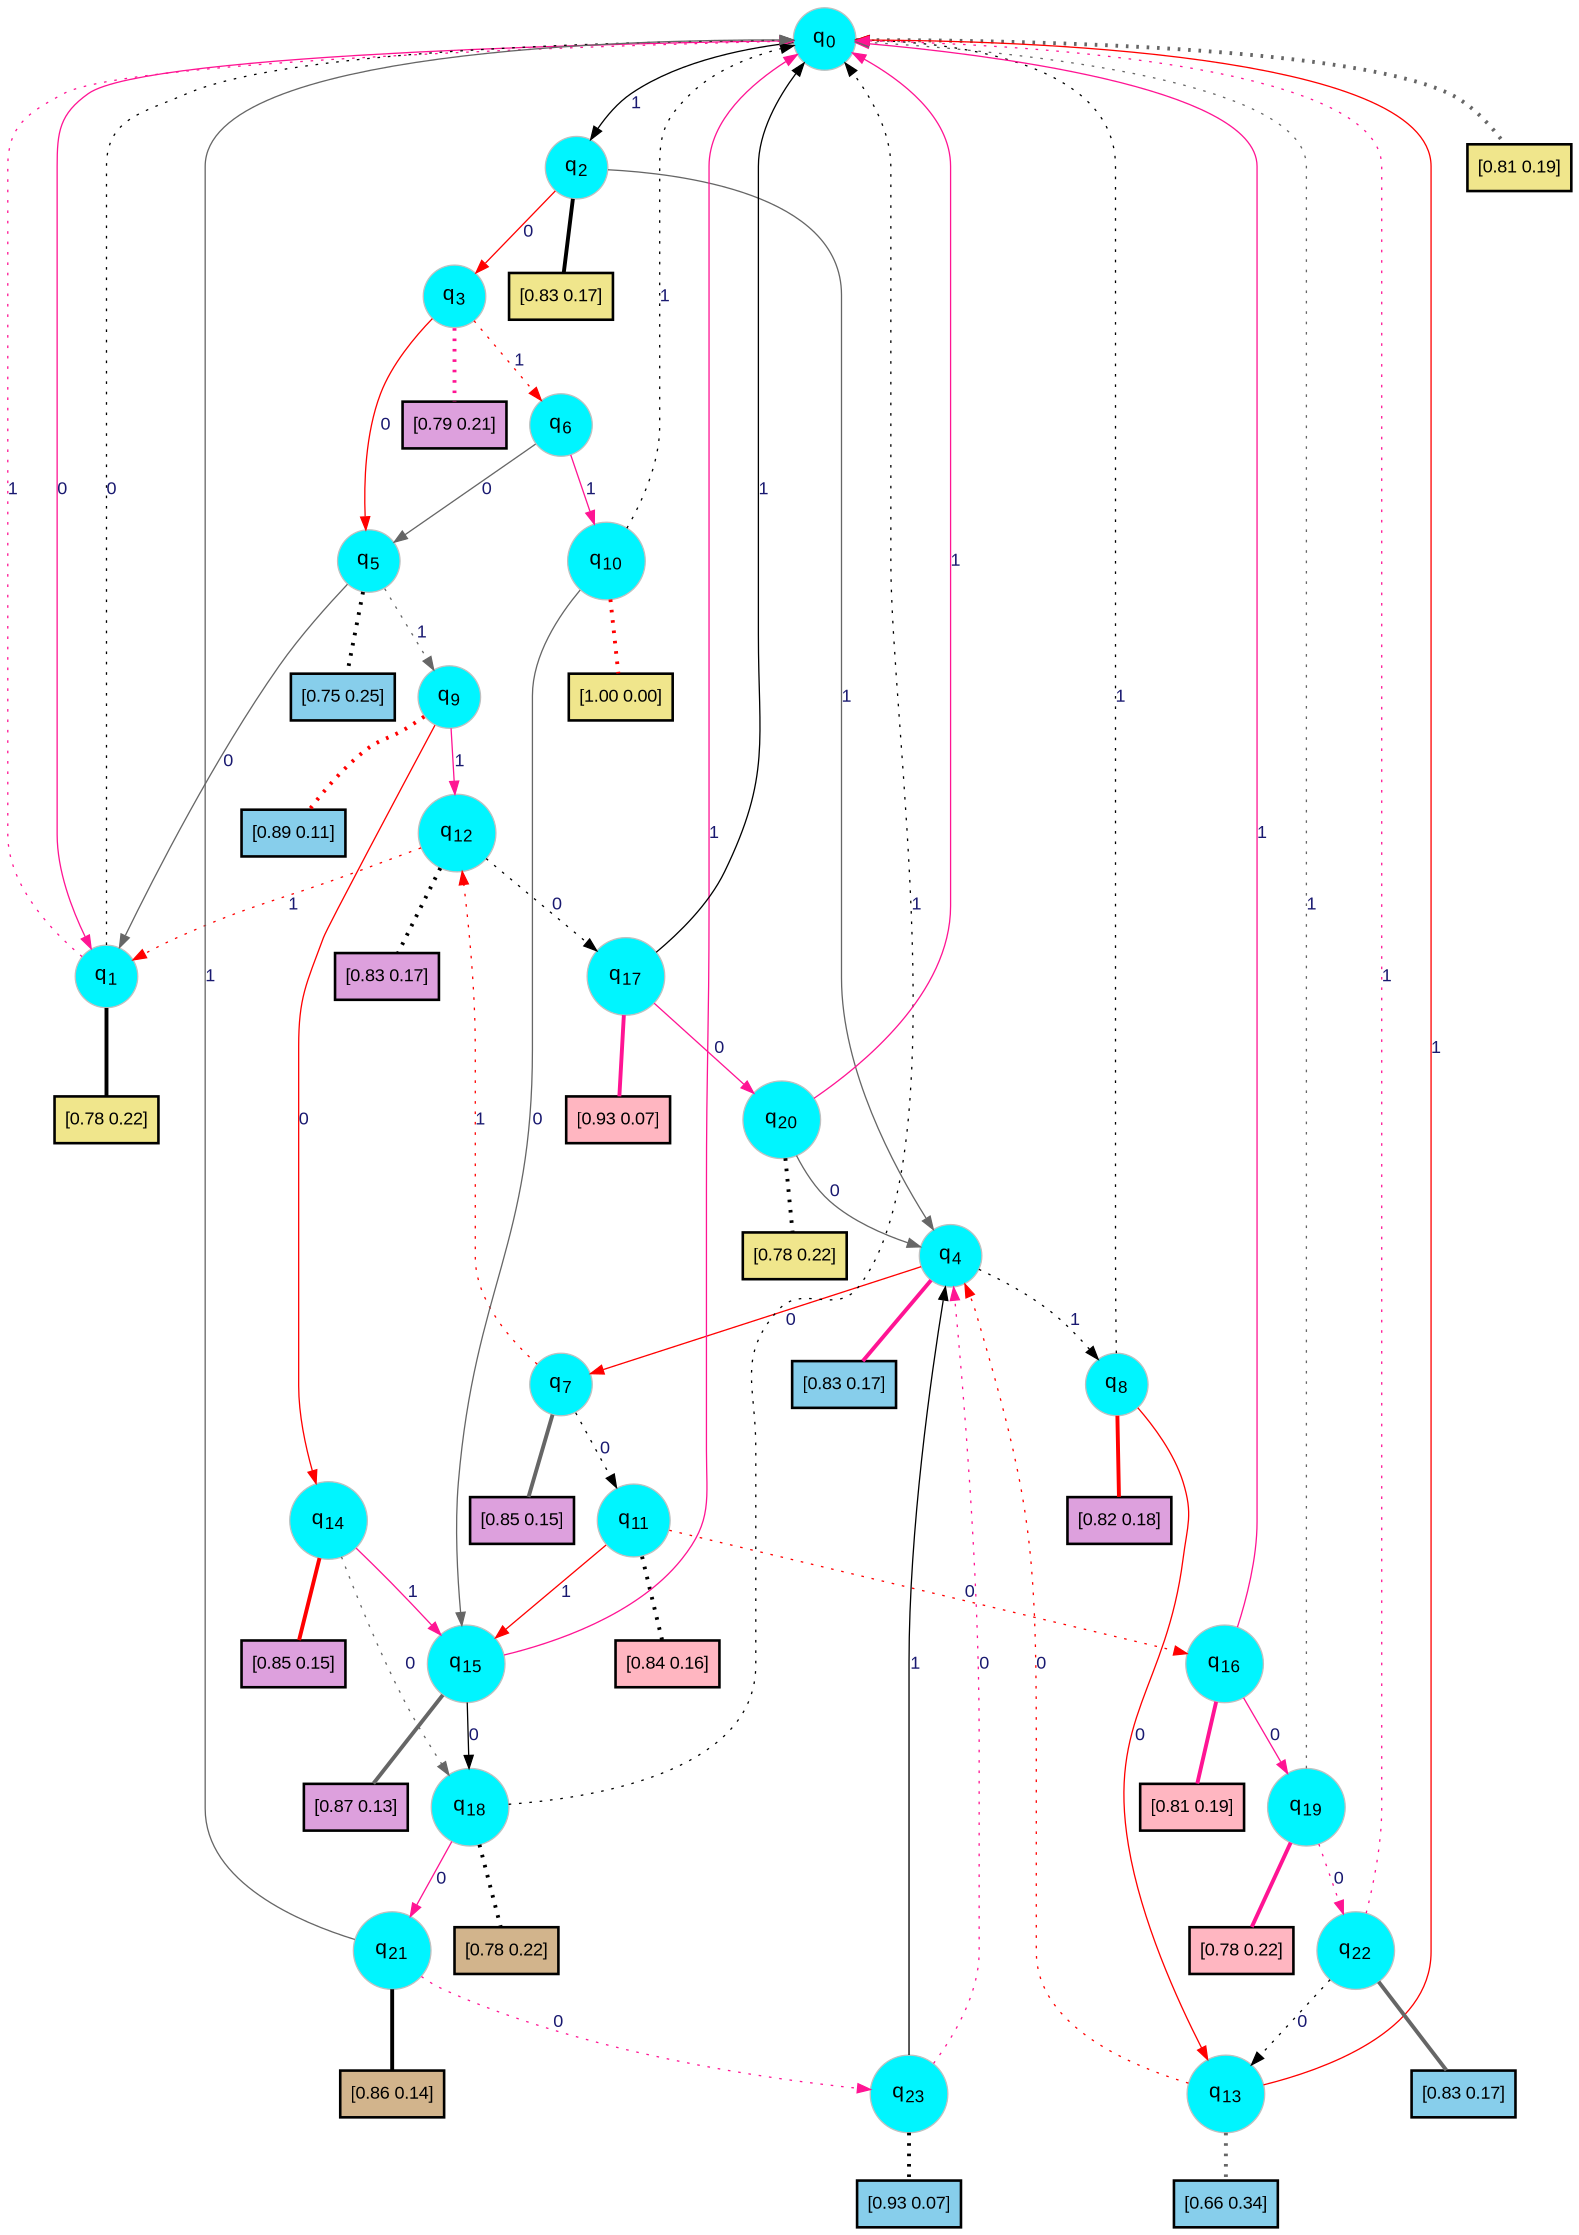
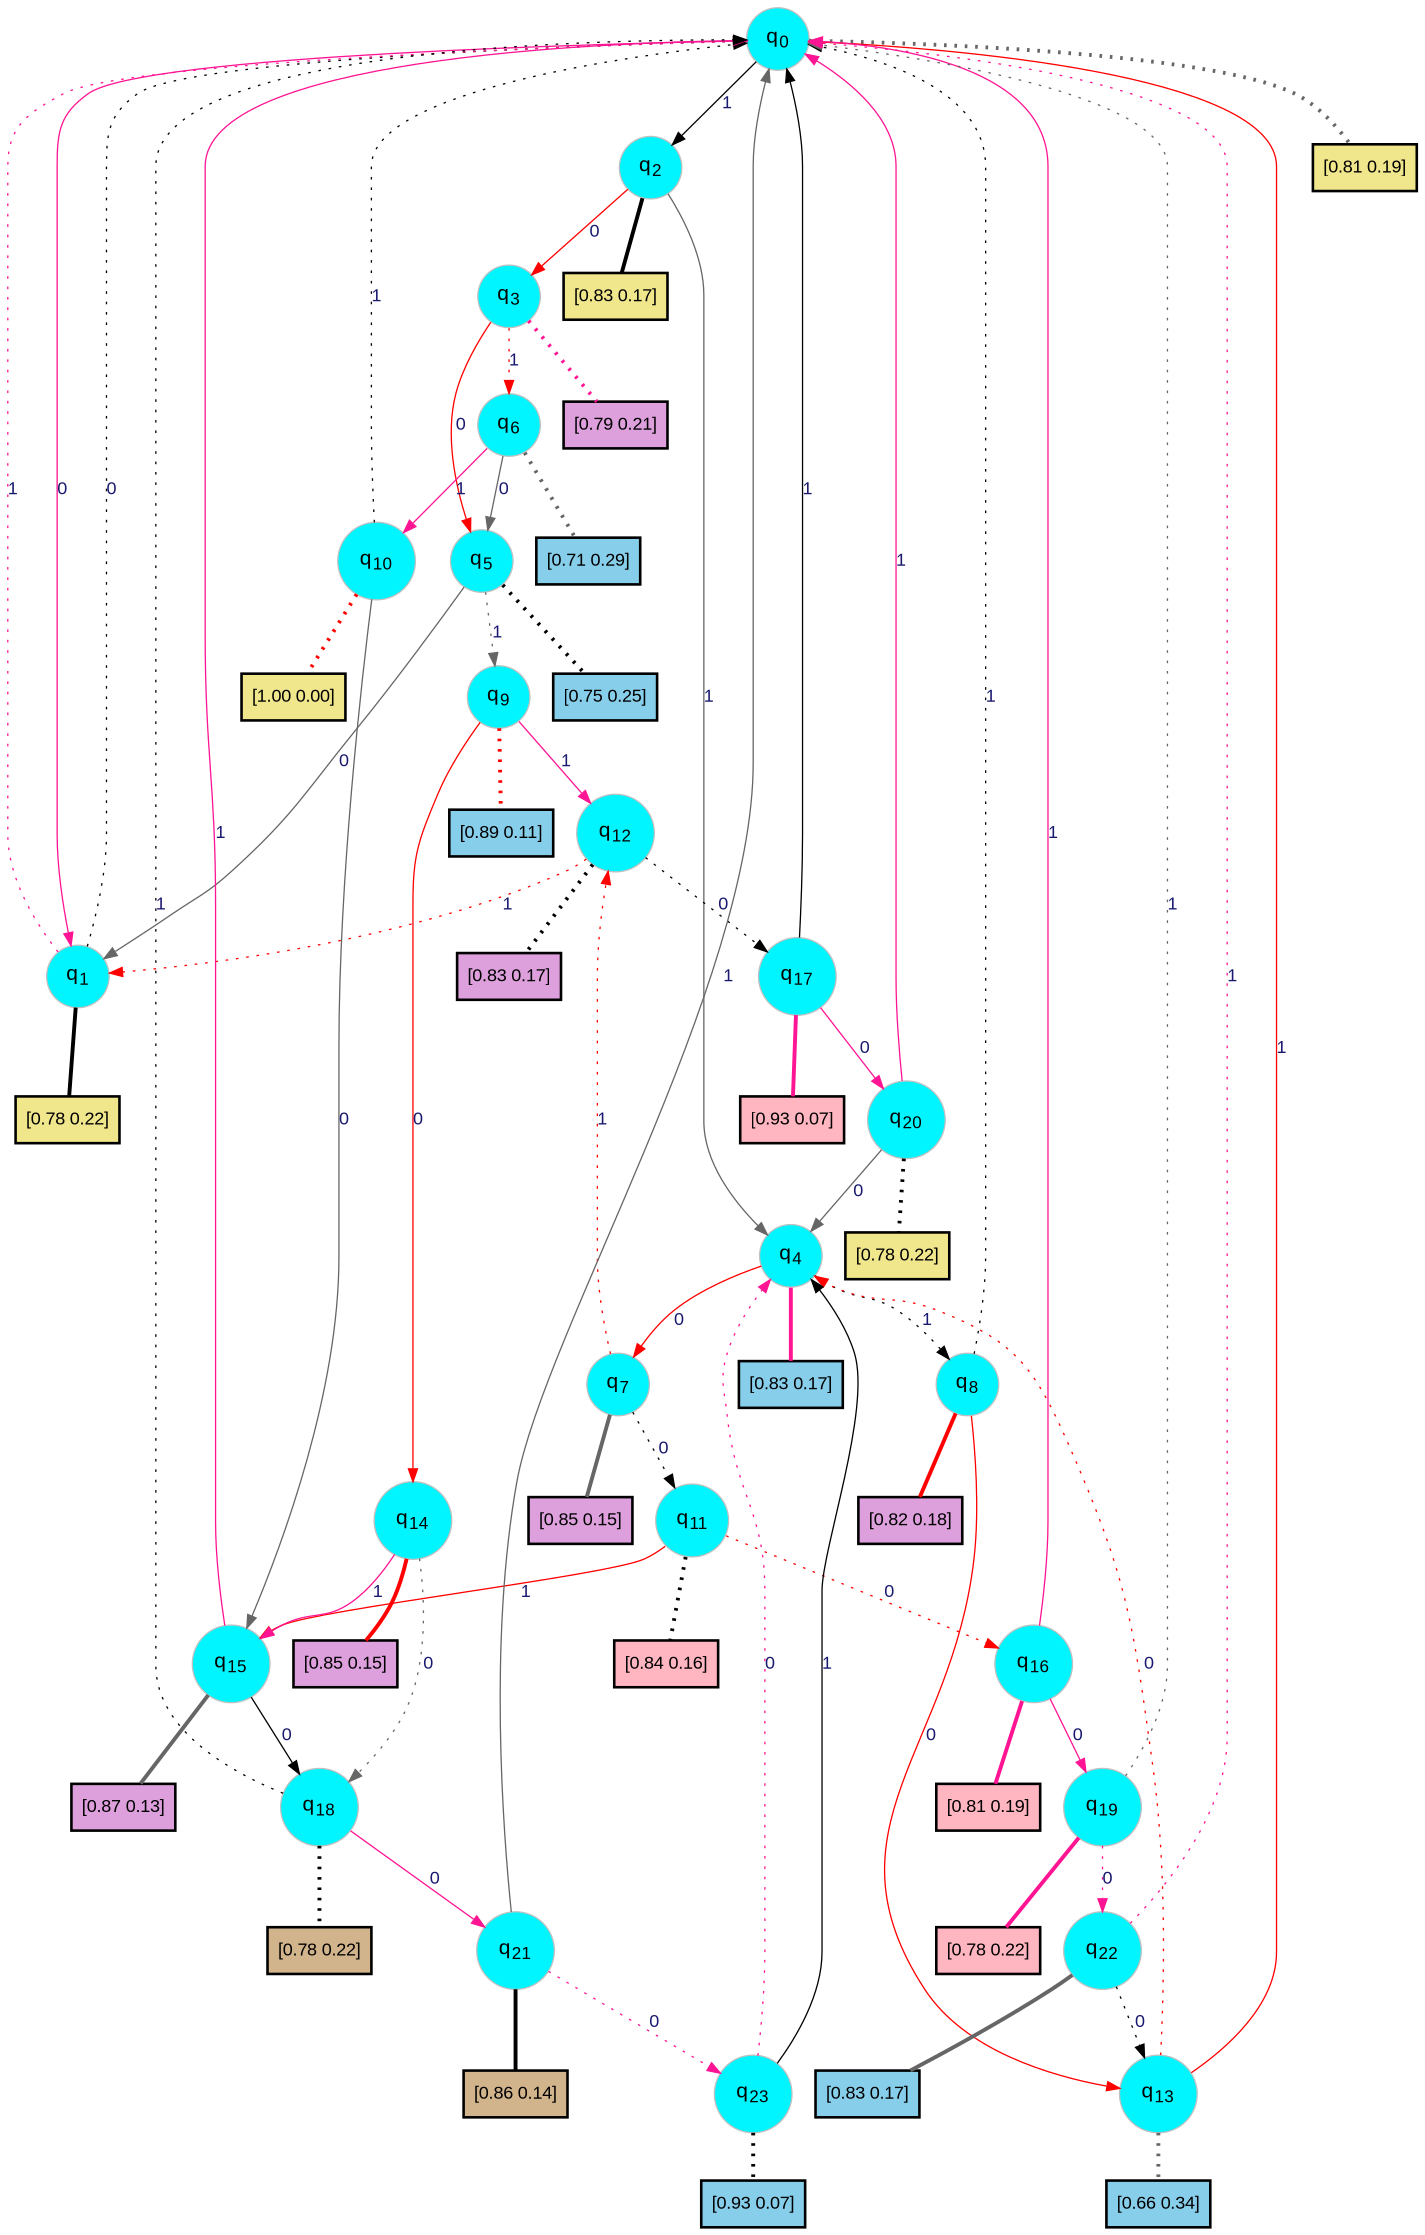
  digraph {
    fontname="Liberation Sans"
    rankdir=TD
    node [color=gray fillcolor=turquoise1 fontcolor=black fontname="Liberation Sans" fontsize=16 fontweight=bold shape=circle style=filled]
    edge [arrowsize=1 color=black fontcolor=midnightblue fontname="Liberation Sans" fontweight=bold penwidth=1 style=solid weight=20]
    n1 [label=<q<SUB>0</SUB>>]
    n2 [label=<q<SUB>1</SUB>>]
    n3 [label=<q<SUB>2</SUB>>]
    n4 [color=black fillcolor=khaki fontsize=14 label="[0.81 0.19]" penwidth=2 shape=box]
    n5 [color=black fillcolor=khaki fontsize=14 label="[0.78 0.22]" penwidth=2 shape=box]
    n6 [label=<q<SUB>3</SUB>>]
    n7 [label=<q<SUB>4</SUB>>]
    n8 [color=black fillcolor=khaki fontsize=14 label="[0.83 0.17]" penwidth=2 shape=box]
    n9 [label=<q<SUB>5</SUB>>]
    n10 [label=<q<SUB>6</SUB>>]
    n11 [color=black fillcolor=plum fontsize=14 label="[0.79 0.21]" penwidth=2 shape=box]
    n12 [label=<q<SUB>7</SUB>>]
    n13 [label=<q<SUB>8</SUB>>]
    n14 [color=black fillcolor=skyblue fontsize=14 label="[0.83 0.17]" penwidth=2 shape=box]
    n15 [label=<q<SUB>9</SUB>>]
    n16 [color=black fillcolor=skyblue fontsize=14 label="[0.75 0.25]" penwidth=2 shape=box]
    n17 [label=<q<SUB>10</SUB>>]
+   n18 [color=black fillcolor=skyblue fontsize=14 label="[0.71 0.29]" penwidth=2 shape=box]
    n19 [label=<q<SUB>11</SUB>>]
    n20 [label=<q<SUB>12</SUB>>]
    n21 [color=black fillcolor=plum fontsize=14 label="[0.85 0.15]" penwidth=2 shape=box]
    n22 [label=<q<SUB>13</SUB>>]
    n23 [color=black fillcolor=plum fontsize=14 label="[0.82 0.18]" penwidth=2 shape=box]
    n24 [label=<q<SUB>14</SUB>>]
    n25 [color=black fillcolor=skyblue fontsize=14 label="[0.89 0.11]" penwidth=2 shape=box]
    n26 [label=<q<SUB>15</SUB>>]
    n27 [color=black fillcolor=khaki fontsize=14 label="[1.00 0.00]" penwidth=2 shape=box]
    n28 [label=<q<SUB>16</SUB>>]
    n29 [color=black fillcolor=lightpink fontsize=14 label="[0.84 0.16]" penwidth=2 shape=box]
    n30 [label=<q<SUB>17</SUB>>]
    n31 [color=black fillcolor=plum fontsize=14 label="[0.83 0.17]" penwidth=2 shape=box]
    n32 [color=black fillcolor=skyblue fontsize=14 label="[0.66 0.34]" penwidth=2 shape=box]
    n33 [label=<q<SUB>18</SUB>>]
    n34 [color=black fillcolor=plum fontsize=14 label="[0.85 0.15]" penwidth=2 shape=box]
    n35 [color=black fillcolor=plum fontsize=14 label="[0.87 0.13]" penwidth=2 shape=box]
    n36 [label=<q<SUB>19</SUB>>]
    n37 [color=black fillcolor=lightpink fontsize=14 label="[0.81 0.19]" penwidth=2 shape=box]
    n38 [label=<q<SUB>20</SUB>>]
    n39 [color=black fillcolor=lightpink fontsize=14 label="[0.93 0.07]" penwidth=2 shape=box]
    n40 [label=<q<SUB>21</SUB>>]
    n41 [color=black fillcolor=tan fontsize=14 label="[0.78 0.22]" penwidth=2 shape=box]
    n42 [label=<q<SUB>22</SUB>>]
    n43 [color=black fillcolor=lightpink fontsize=14 label="[0.78 0.22]" penwidth=2 shape=box]
    n44 [color=black fillcolor=khaki fontsize=14 label="[0.78 0.22]" penwidth=2 shape=box]
    n45 [label=<q<SUB>23</SUB>>]
    n46 [color=black fillcolor=tan fontsize=14 label="[0.86 0.14]" penwidth=2 shape=box]
    n47 [color=black fillcolor=skyblue fontsize=14 label="[0.83 0.17]" penwidth=2 shape=box]
    n48 [color=black fillcolor=skyblue fontsize=14 label="[0.93 0.07]" penwidth=2 shape=box]
    n1 -> n2 [color=deeppink label=0]
    n1 -> n3 [label=1]
    n1 -> n4 [arrowhead=none color=gray40 penwidth=3 style=dotted]
    n2 -> n1 [label=0 style=dotted]
    n2 -> n1 [color=deeppink label=1 style=dotted]
    n2 -> n5 [arrowhead=none penwidth=3]
    n3 -> n6 [color=red label=0]
    n3 -> n7 [color=gray40 label=1]
    n3 -> n8 [arrowhead=none penwidth=3]
    n6 -> n9 [color=red label=0]
    n6 -> n10 [color=red label=1 style=dotted]
    n6 -> n11 [arrowhead=none color=deeppink penwidth=3 style=dotted]
    n7 -> n12 [color=red label=0]
    n7 -> n13 [label=1 style=dotted]
    n7 -> n14 [arrowhead=none color=deeppink penwidth=3]
    n9 -> n2 [color=gray40 label=0]
    n9 -> n15 [color=gray40 label=1 style=dotted]
    n9 -> n16 [arrowhead=none penwidth=3 style=dotted]
    n10 -> n9 [color=gray40 label=0]
    n10 -> n17 [color=deeppink label=1]
+   n10 -> n18 [arrowhead=none color=gray40 penwidth=3 style=dotted]
    n12 -> n19 [label=0 style=dotted]
    n12 -> n20 [color=red label=1 style=dotted]
    n12 -> n21 [arrowhead=none color=gray40 penwidth=3]
    n13 -> n1 [label=1 style=dotted]
    n13 -> n22 [color=red label=0]
    n13 -> n23 [arrowhead=none color=red penwidth=3]
    n15 -> n20 [color=deeppink label=1]
    n15 -> n24 [color=red label=0]
    n15 -> n25 [arrowhead=none color=red penwidth=3 style=dotted]
    n17 -> n1 [label=1 style=dotted]
    n17 -> n26 [color=gray40 label=0]
    n17 -> n27 [arrowhead=none color=red penwidth=3 style=dotted]
    n19 -> n26 [color=red label=1]
    n19 -> n28 [color=red label=0 style=dotted]
    n19 -> n29 [arrowhead=none penwidth=3 style=dotted]
    n20 -> n2 [color=red label=1 style=dotted]
    n20 -> n30 [label=0 style=dotted]
    n20 -> n31 [arrowhead=none penwidth=3 style=dotted]
    n22 -> n1 [color=red label=1]
    n22 -> n7 [color=red label=0 style=dotted]
    n22 -> n32 [arrowhead=none color=gray40 penwidth=3 style=dotted]
    n24 -> n26 [color=deeppink label=1]
    n24 -> n33 [color=gray40 label=0 style=dotted]
    n24 -> n34 [arrowhead=none color=red penwidth=3]
    n26 -> n1 [color=deeppink label=1]
    n26 -> n33 [label=0]
    n26 -> n35 [arrowhead=none color=gray40 penwidth=3]
    n28 -> n1 [color=deeppink label=1]
    n28 -> n36 [color=deeppink label=0]
    n28 -> n37 [arrowhead=none color=deeppink penwidth=3]
    n30 -> n1 [label=1]
    n30 -> n38 [color=deeppink label=0]
    n30 -> n39 [arrowhead=none color=deeppink penwidth=3]
    n33 -> n1 [label=1 style=dotted]
    n33 -> n40 [color=deeppink label=0]
    n33 -> n41 [arrowhead=none penwidth=3 style=dotted]
    n36 -> n1 [color=gray40 label=1 style=dotted]
    n36 -> n42 [color=deeppink label=0 style=dotted]
    n36 -> n43 [arrowhead=none color=deeppink penwidth=3]
    n38 -> n1 [color=deeppink label=1]
    n38 -> n7 [color=gray40 label=0]
    n38 -> n44 [arrowhead=none penwidth=3 style=dotted]
    n40 -> n1 [color=gray40 label=1]
    n40 -> n45 [color=deeppink label=0 style=dotted]
    n40 -> n46 [arrowhead=none penwidth=3]
    n42 -> n1 [color=deeppink label=1 style=dotted]
    n42 -> n22 [label=0 style=dotted]
    n42 -> n47 [arrowhead=none color=gray40 penwidth=3]
    n45 -> n7 [color=deeppink label=0 style=dotted]
    n45 -> n7 [label=1]
    n45 -> n48 [arrowhead=none penwidth=3 style=dotted]
  }
